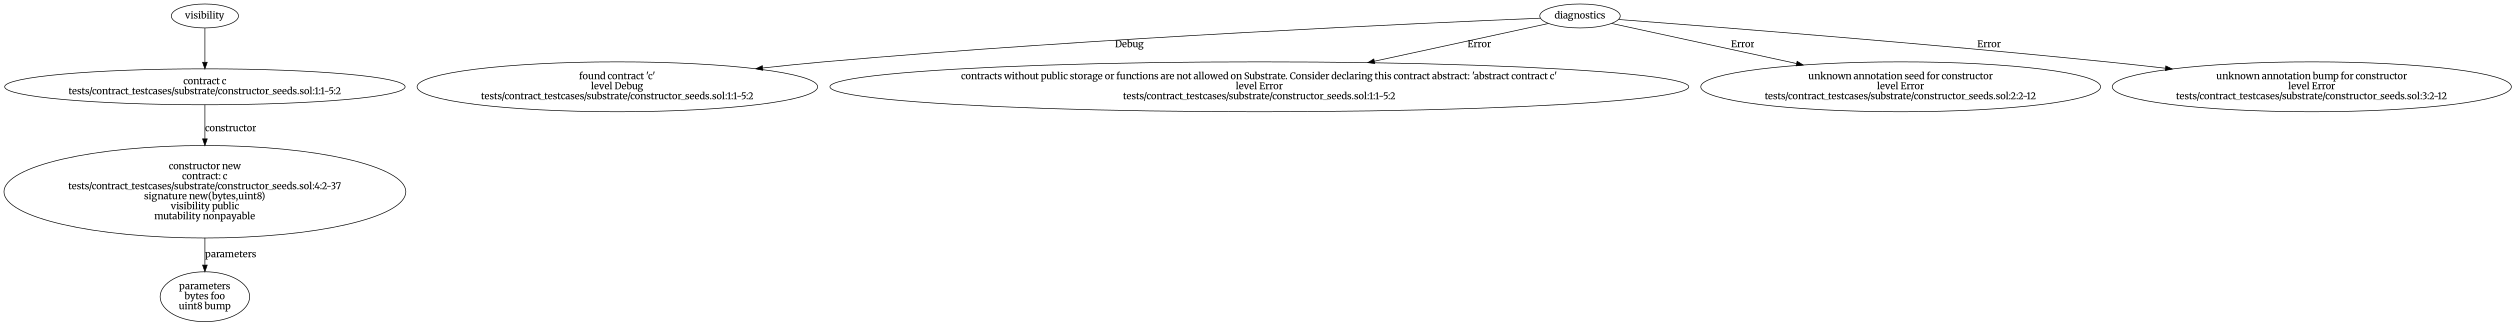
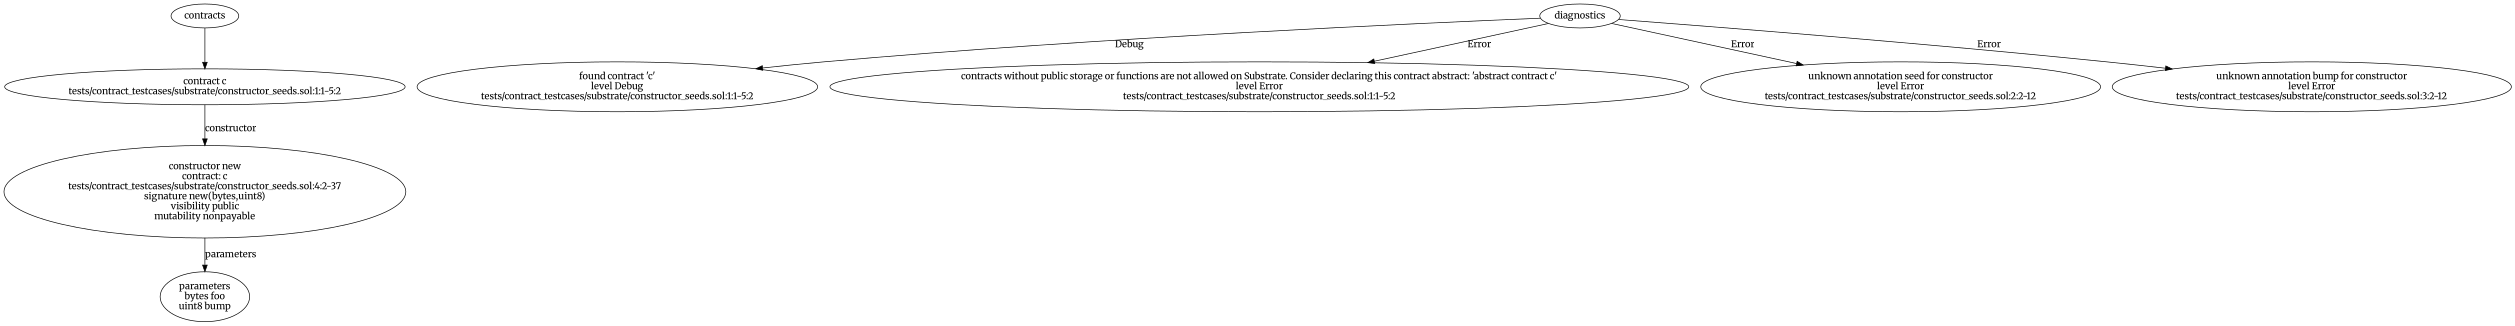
  strict digraph {
    fontname=Merriweather
    node [fontname=Merriweather]
    edge [fontname=Merriweather]
    n1 [label="contract c\ntests/contract_testcases/substrate/constructor_seeds.sol:1:1-5:2"]
    n2 [label="constructor new\ncontract: c\ntests/contract_testcases/substrate/constructor_seeds.sol:4:2-37\nsignature new(bytes,uint8)\nvisibility public\nmutability nonpayable"]
    n3 [label="parameters\nbytes foo\nuint8 bump"]
    n4 [label="found contract 'c'\nlevel Debug\ntests/contract_testcases/substrate/constructor_seeds.sol:1:1-5:2"]
    n5 [label="contracts without public storage or functions are not allowed on Substrate. Consider declaring this contract abstract: 'abstract contract c'\nlevel Error\ntests/contract_testcases/substrate/constructor_seeds.sol:1:1-5:2"]
    n6 [label="unknown annotation seed for constructor\nlevel Error\ntests/contract_testcases/substrate/constructor_seeds.sol:2:2-12"]
    n7 [label="unknown annotation bump for constructor\nlevel Error\ntests/contract_testcases/substrate/constructor_seeds.sol:3:2-12"]
-   contracts [label=visibility]
+   contracts
    diagnostics
    n1 -> n2 [label=constructor]
    n2 -> n3 [label=parameters]
    contracts -> n1
    diagnostics -> n4 [label=Debug]
    diagnostics -> n5 [label=Error]
    diagnostics -> n6 [label=Error]
    diagnostics -> n7 [label=Error]
  }
